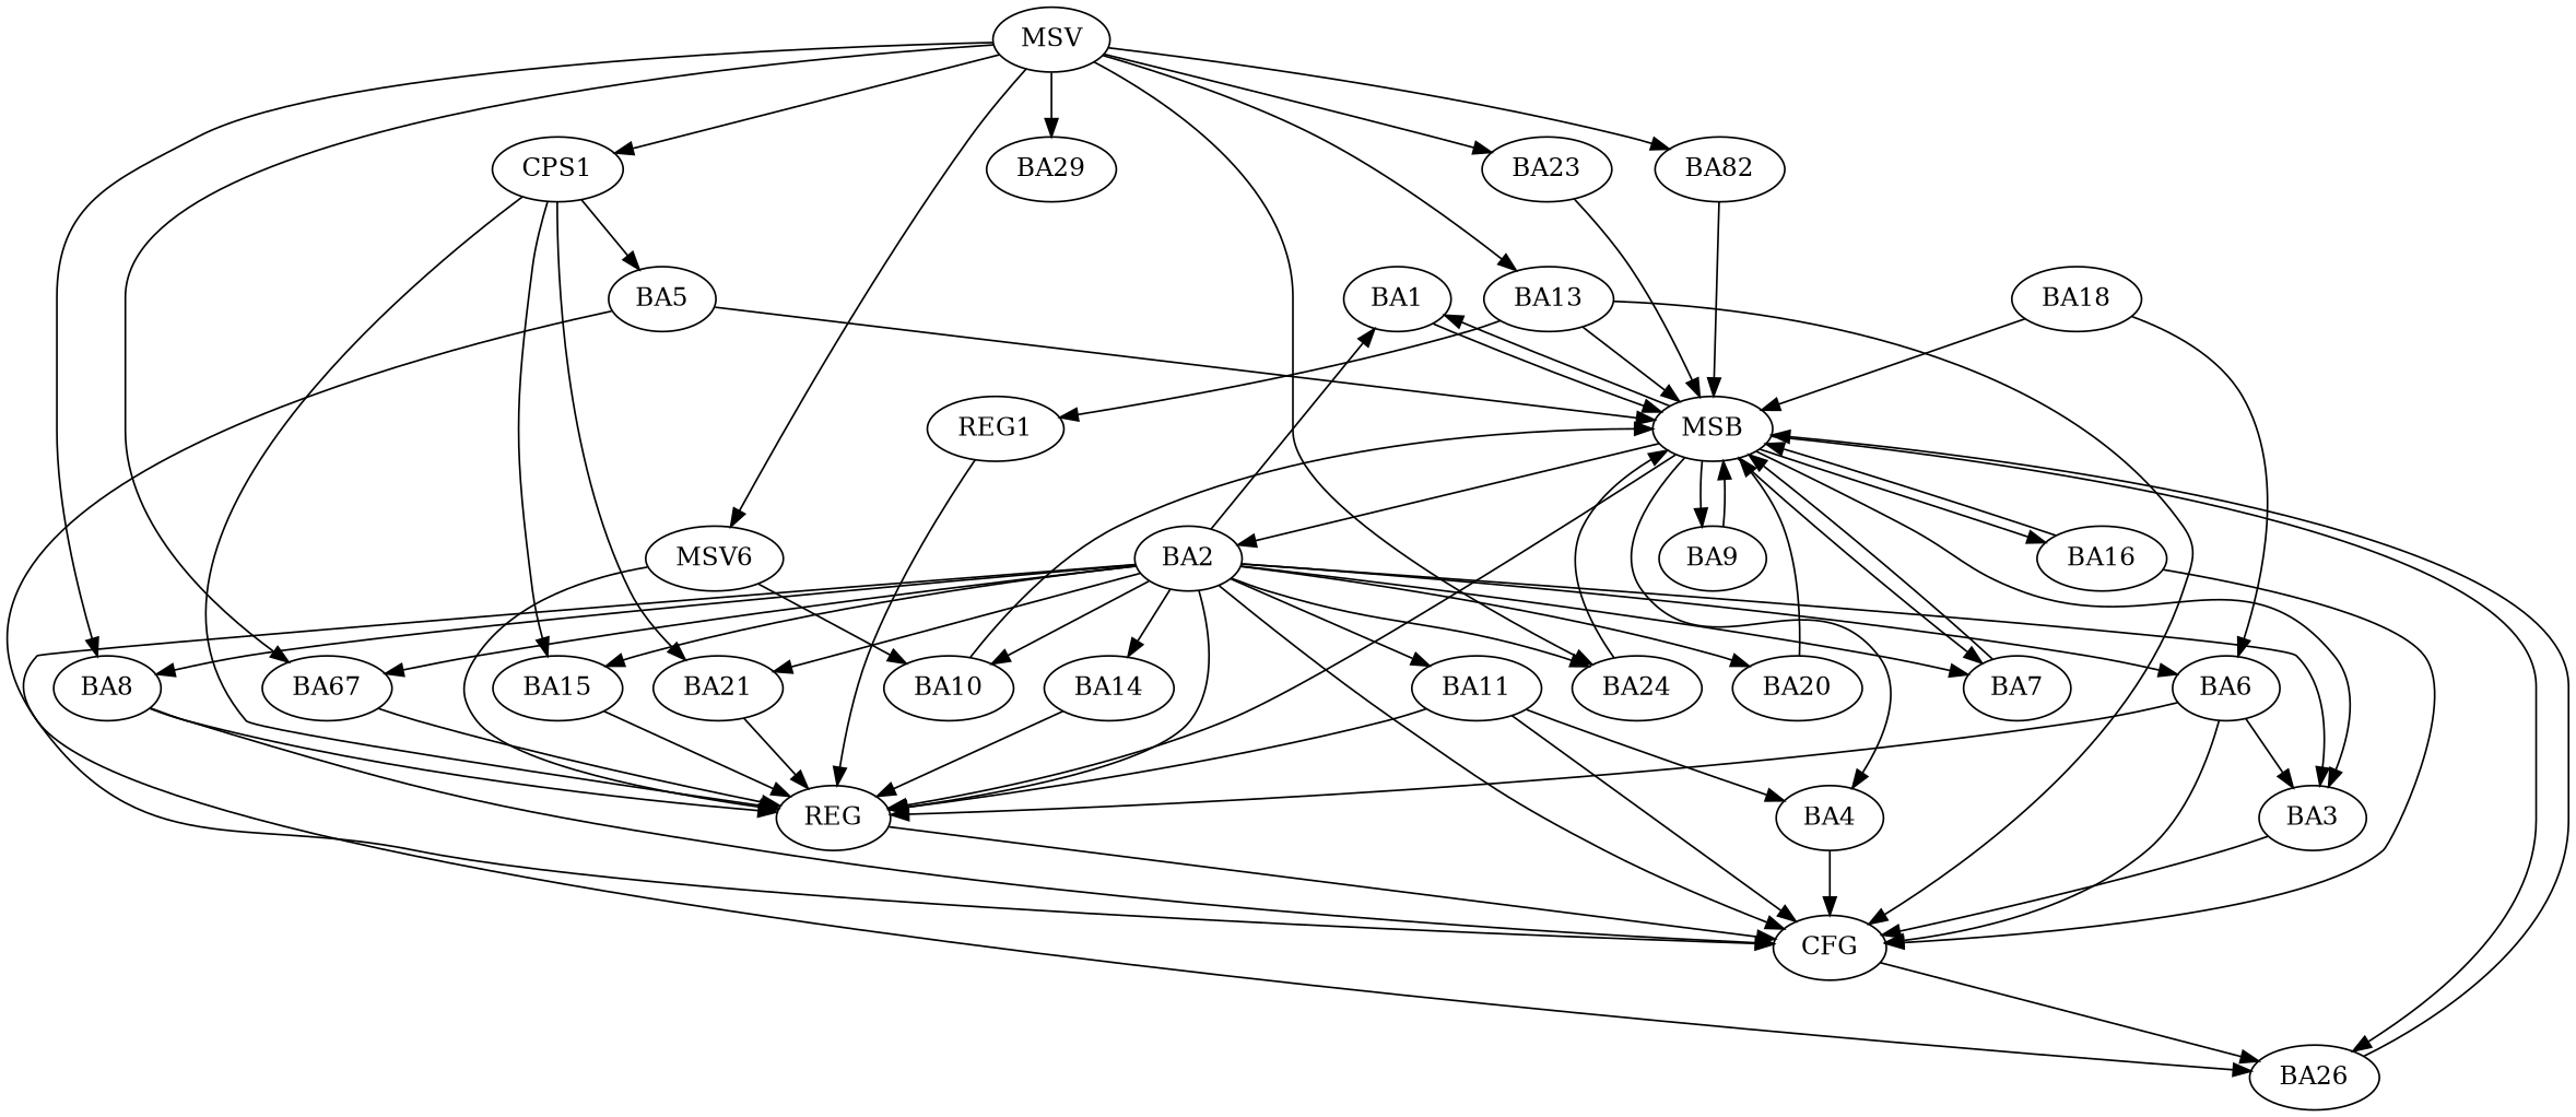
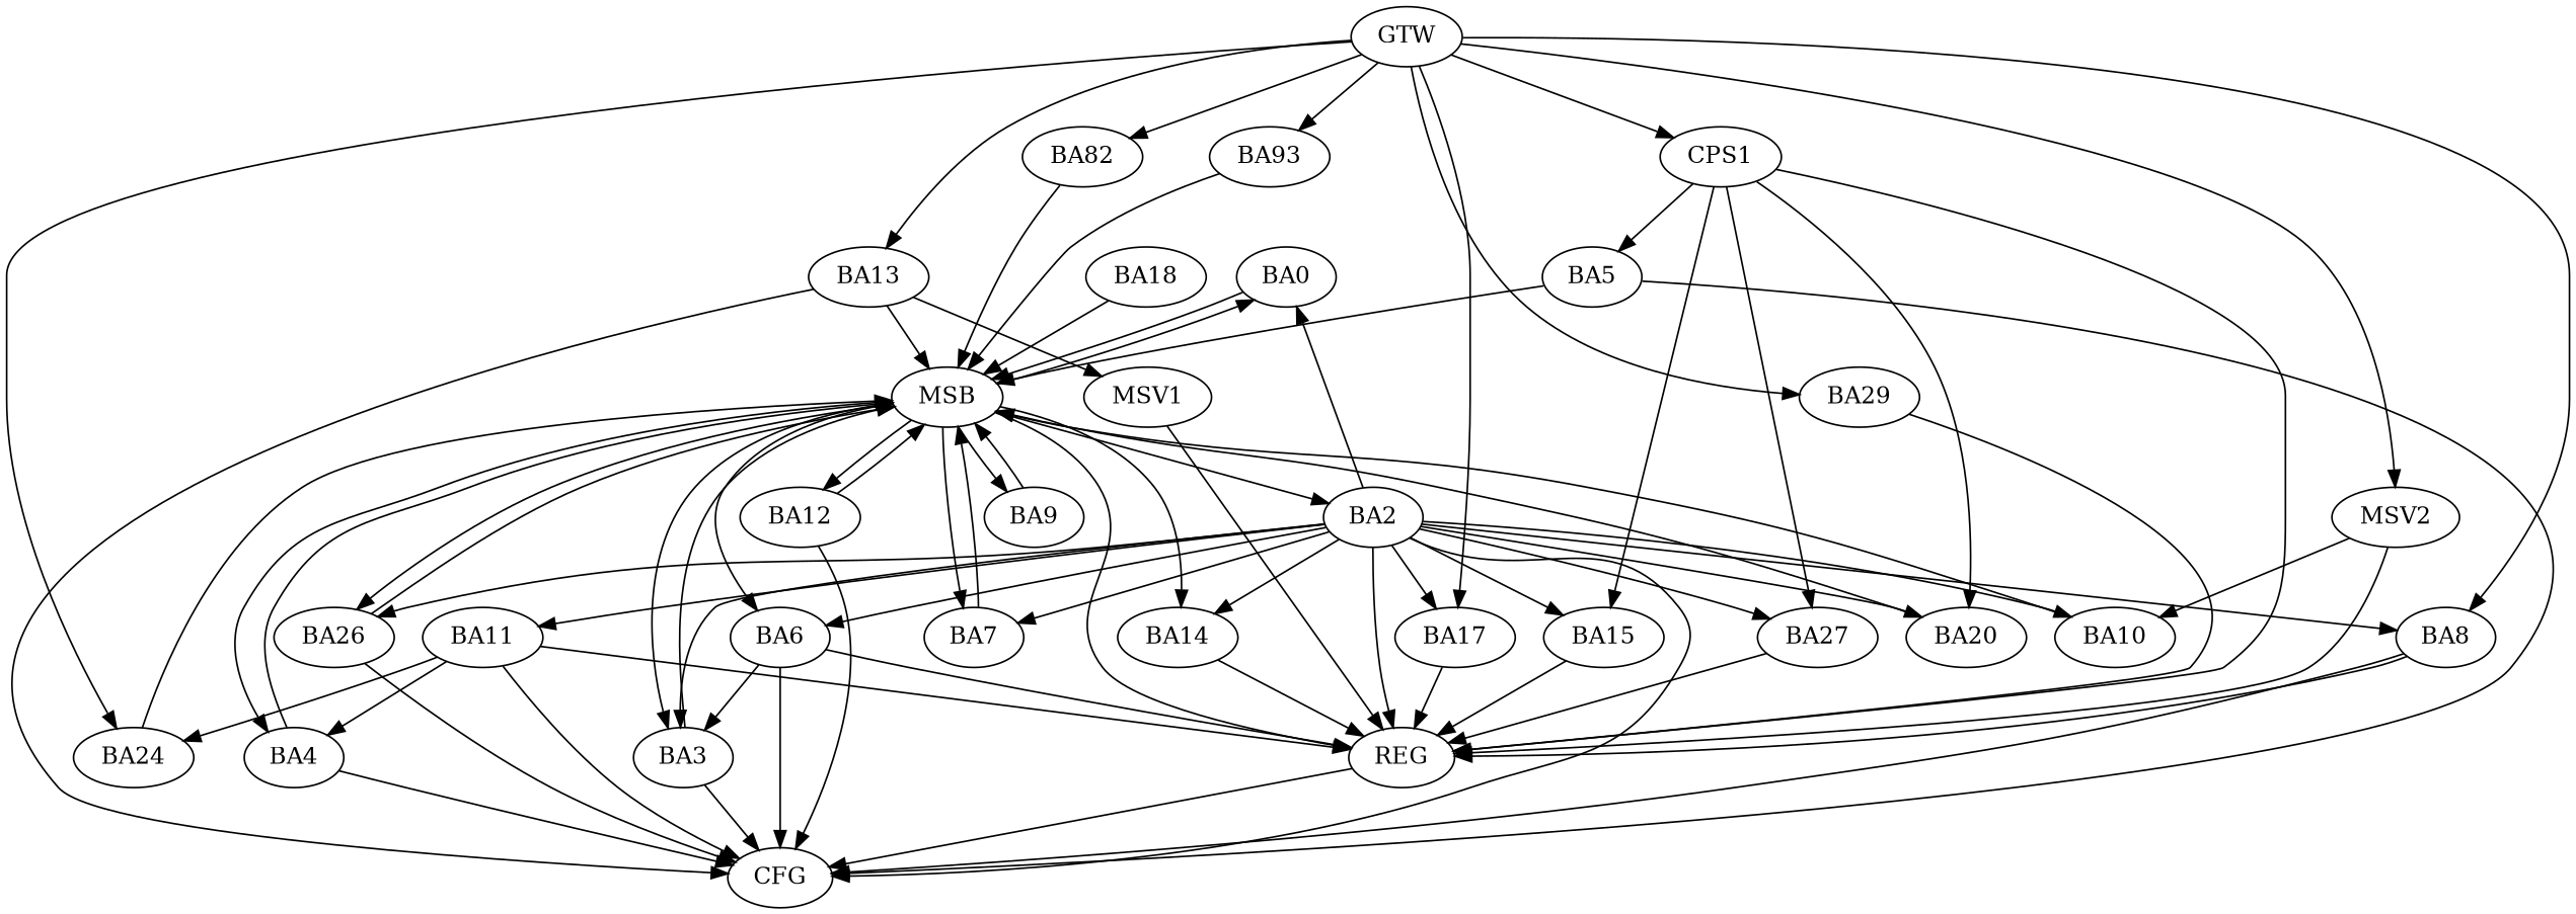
  strict digraph {
-   n1 [label=BA1]
+   n1 [label=BA0]
    n2 [label=MSB]
    n3 [label=BA2]
    n4 [label=BA3]
    n5 [label=BA6]
    n6 [label=BA7]
    n7 [label=BA14]
    n8 [label=BA26]
    n9 [label=REG]
    n10 [label=BA4]
    n11 [label=BA9]
-   n12 [label=BA16]
+   n12 [label=BA12]
    n13 [label=BA8]
    n14 [label=BA10]
    n15 [label=BA11]
    n16 [label=BA15]
-   n17 [label=BA67]
+   n17 [label=BA17]
    n18 [label=BA20]
-   n19 [label=BA21]
+   n19 [label=BA27]
    n20 [label=BA24]
    n21 [label=CFG]
    n22 [label=BA5]
    n23 [label=BA13]
-   n24 [label=REG1]
+   n24 [label=MSV1]
    n25 [label=BA18]
    n26 [label=BA29]
    n27 [label=BA82]
-   n28 [label=BA23]
+   n28 [label=BA93]
    n29 [label=CPS1]
-   n30 [label=MSV]
-   n31 [label=MSV6]
+   n30 [label=GTW]
+   n31 [label=MSV2]
    n1 -> n2
    n2 -> n1
    n2 -> n3
    n2 -> n4
-   n25 -> n5
+   n2 -> n5
    n2 -> n6
+   n2 -> n7
    n2 -> n8
    n2 -> n9
    n2 -> n10
    n2 -> n11
    n2 -> n12
    n3 -> n1
    n3 -> n4
    n3 -> n5
    n3 -> n6
    n3 -> n7
    n3 -> n8
    n3 -> n9
    n3 -> n13
    n3 -> n14
    n3 -> n15
    n3 -> n16
    n3 -> n17
    n3 -> n18
    n3 -> n19
-   n3 -> n20
+   n15 -> n20
    n3 -> n21
+   n4 -> n2
    n4 -> n21
    n5 -> n4
    n5 -> n9
    n5 -> n21
    n6 -> n2
    n7 -> n9
    n8 -> n2
-   n21 -> n8
+   n8 -> n21
    n9 -> n21
+   n10 -> n2
    n10 -> n21
    n11 -> n2
    n12 -> n2
    n12 -> n21
    n13 -> n9
    n13 -> n21
    n14 -> n2
    n15 -> n9
    n15 -> n10
    n15 -> n21
    n16 -> n9
    n17 -> n9
    n18 -> n2
    n19 -> n9
    n20 -> n2
    n22 -> n2
    n22 -> n21
    n23 -> n2
    n23 -> n21
    n23 -> n24
    n24 -> n9
    n25 -> n2
+   n26 -> n9
    n27 -> n2
    n28 -> n2
    n29 -> n9
    n29 -> n16
+   n29 -> n18
    n29 -> n19
    n29 -> n22
    n30 -> n13
    n30 -> n17
    n30 -> n20
    n30 -> n23
    n30 -> n26
    n30 -> n27
    n30 -> n28
    n30 -> n29
    n30 -> n31
    n31 -> n9
    n31 -> n14
  }
